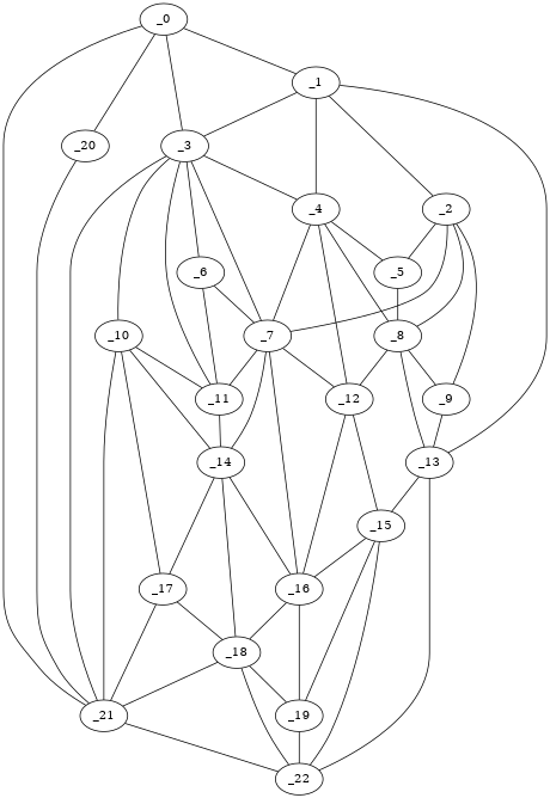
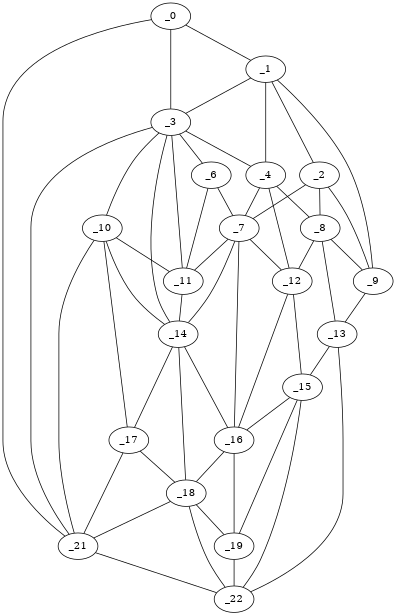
  graph {
    node [x=57 y=6]
    edge [valence=2]
    _0 [x=48]
    _1 [x=53 y=117]
    _3 [y=73]
-   _20 [x=85]
    _21 [x=88 y=53]
    _2 [x=55 y=114]
    _4 [y=101]
    _9 [x=64 y=121]
    _6 [x=59 y=81]
    _7 [x=59 y=88]
    _10 [x=65 y=73]
    _11 [x=65 y=77]
    _22 [x=89 y=113]
-   _5 [y=109]
    _8 [x=64 y=110]
    _12 [x=72 y=101]
    _13 [x=73 y=120]
    _14 [x=76 y=78]
    _16 [x=80 y=92]
    _17 [x=83 y=66]
    _15 [x=79 y=104]
    _19 [x=84 y=103]
    _18 [x=83 y=75]
    _0 -- _1 [valence=1]
    _0 -- _3
-   _0 -- _20 [valence=1]
    _0 -- _21 [valence=1]
    _1 -- _3
    _1 -- _2 [valence=1]
    _1 -- _4
-   _1 -- _13 [valence=1]
+   _1 -- _9 [valence=1]
    _3 -- _21
    _3 -- _4 [valence=1]
    _3 -- _6
-   _3 -- _7 [valence=1]
+   _3 -- _14 [valence=1]
    _3 -- _10
    _3 -- _11
-   _20 -- _21 [valence=1]
    _21 -- _22 [valence=1]
    _2 -- _9
    _2 -- _7 [valence=1]
-   _2 -- _5
    _2 -- _8 [valence=1]
    _4 -- _7
-   _4 -- _5 [valence=1]
    _4 -- _8
    _4 -- _12
    _9 -- _13 [valence=1]
    _6 -- _7
    _6 -- _11 [valence=1]
    _7 -- _11
    _7 -- _12
    _7 -- _14
    _7 -- _16
    _10 -- _21 [valence=1]
    _10 -- _11
    _10 -- _14
    _10 -- _17
    _11 -- _14
-   _5 -- _8
    _8 -- _9 [valence=1]
    _8 -- _12 [valence=1]
    _8 -- _13
    _12 -- _16 [valence=1]
    _12 -- _15 [valence=1]
    _13 -- _22 [valence=1]
    _13 -- _15 [valence=1]
    _14 -- _16 [valence=1]
    _14 -- _17 [valence=1]
    _14 -- _18
    _16 -- _19
    _16 -- _18
    _17 -- _21 [valence=1]
    _17 -- _18
    _15 -- _22
    _15 -- _16
    _15 -- _19
    _19 -- _22
    _18 -- _21
    _18 -- _22
    _18 -- _19
  }
